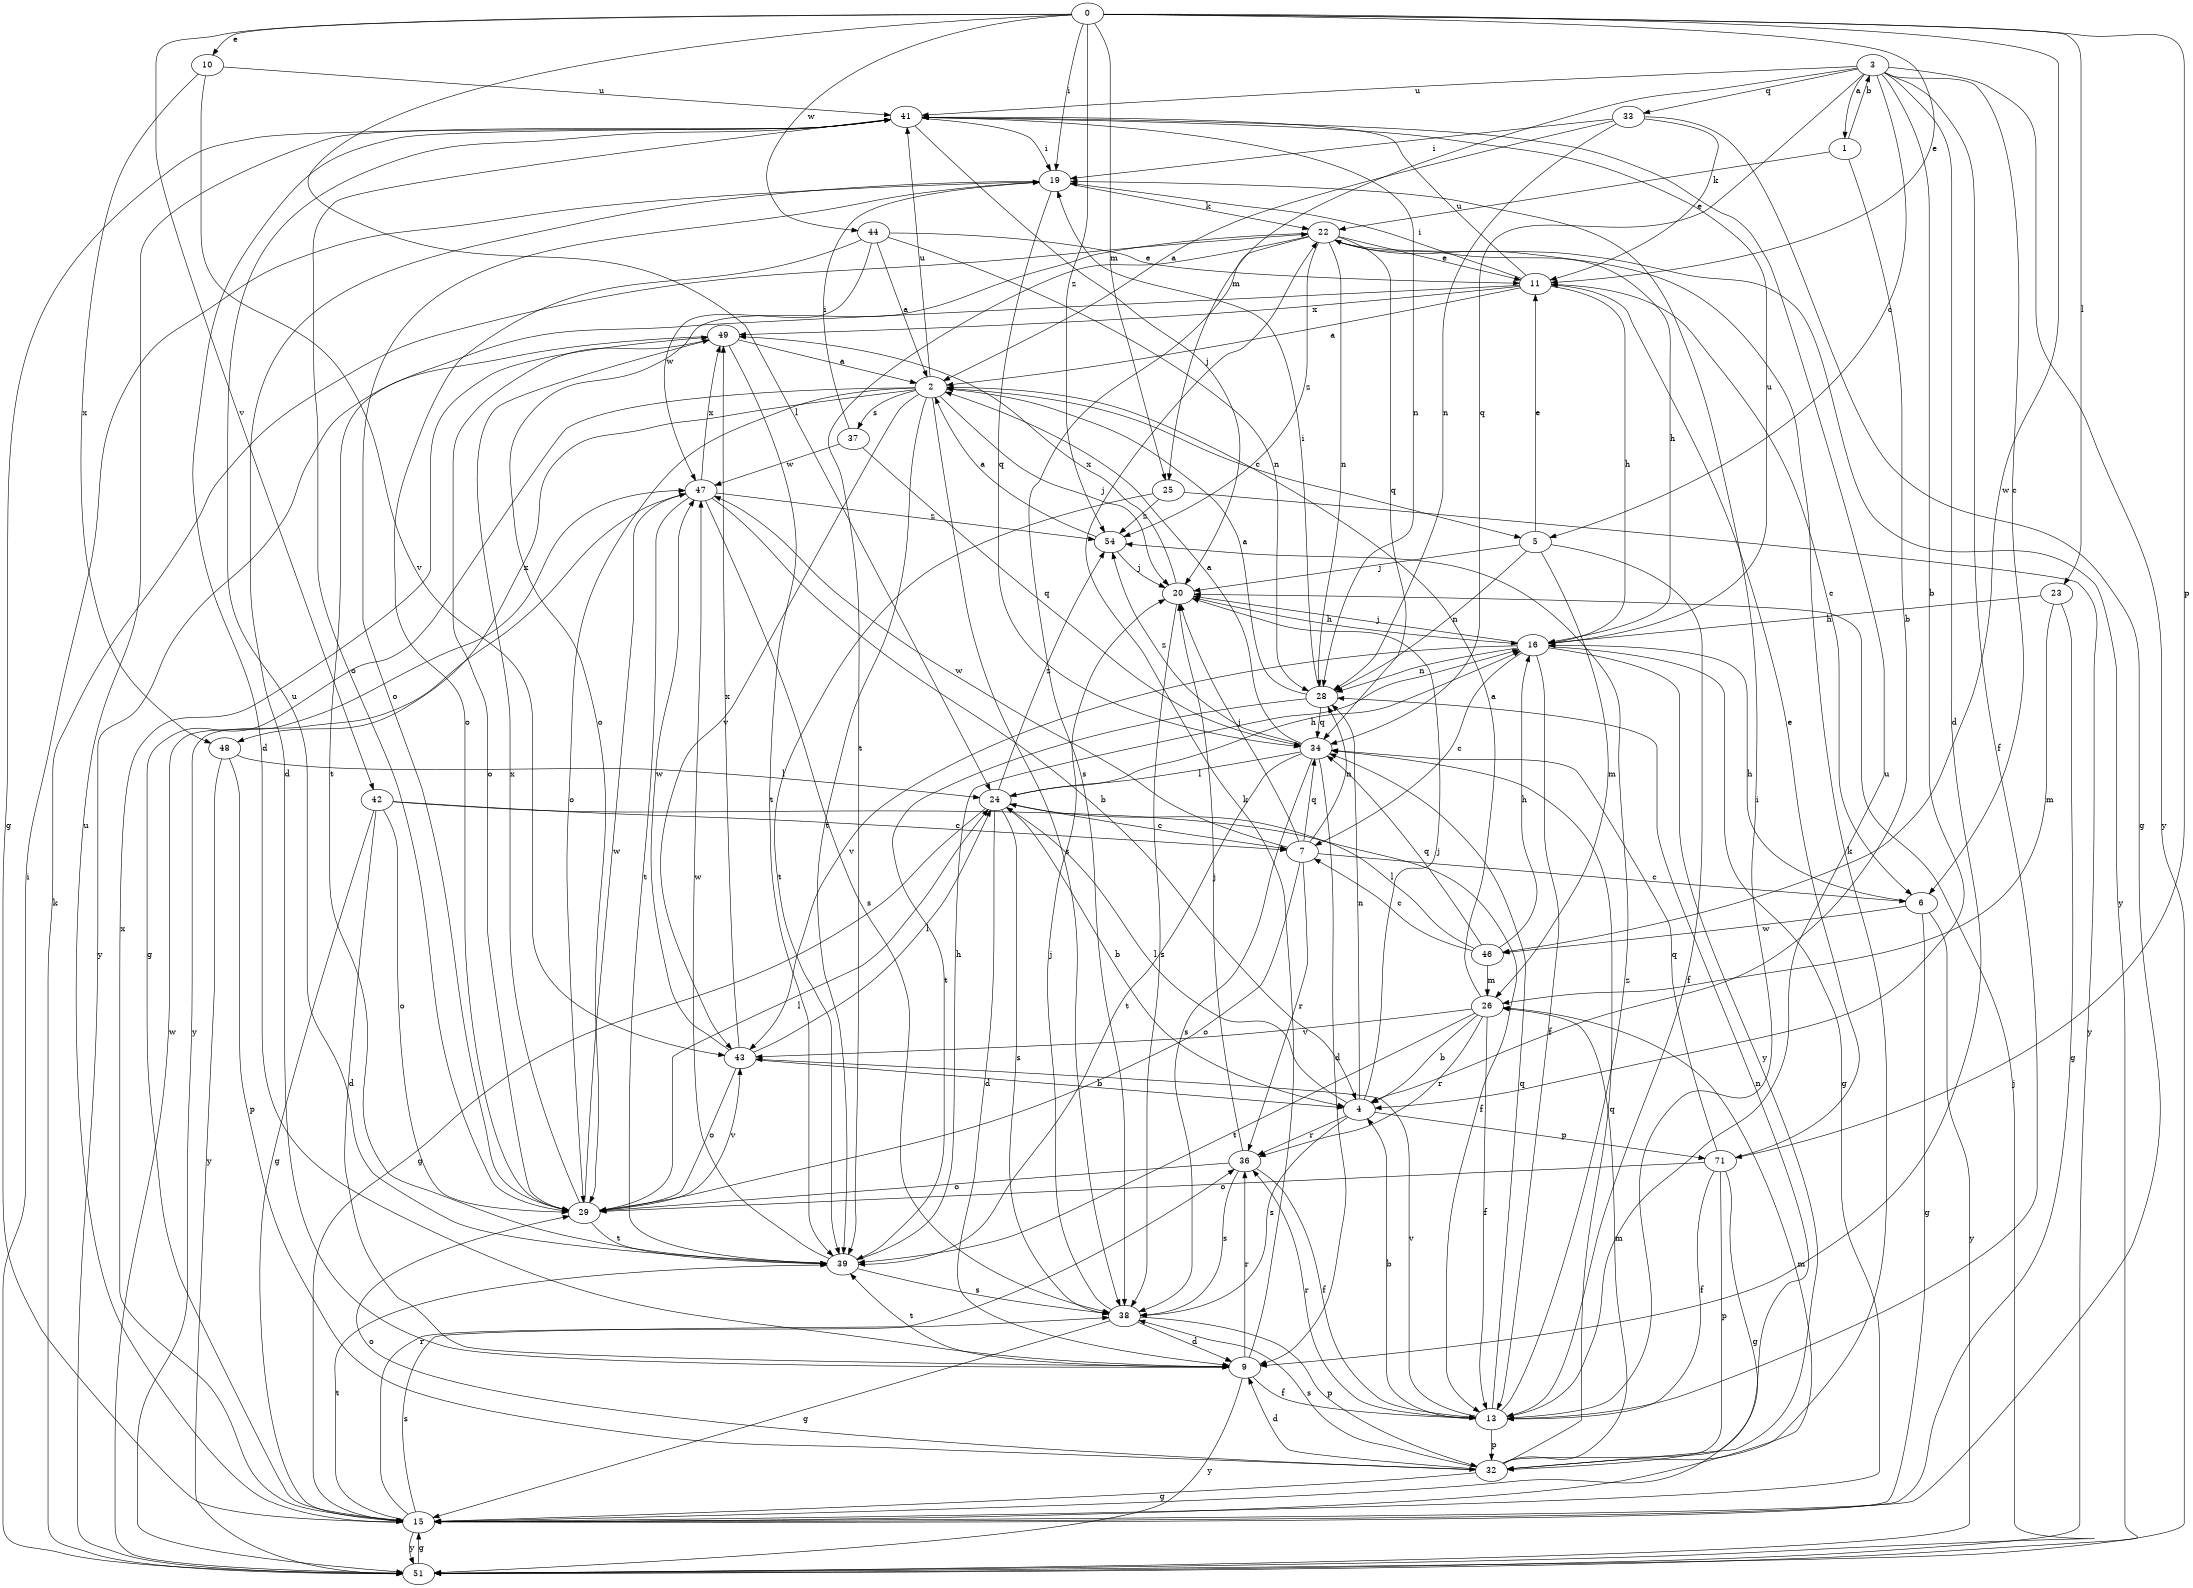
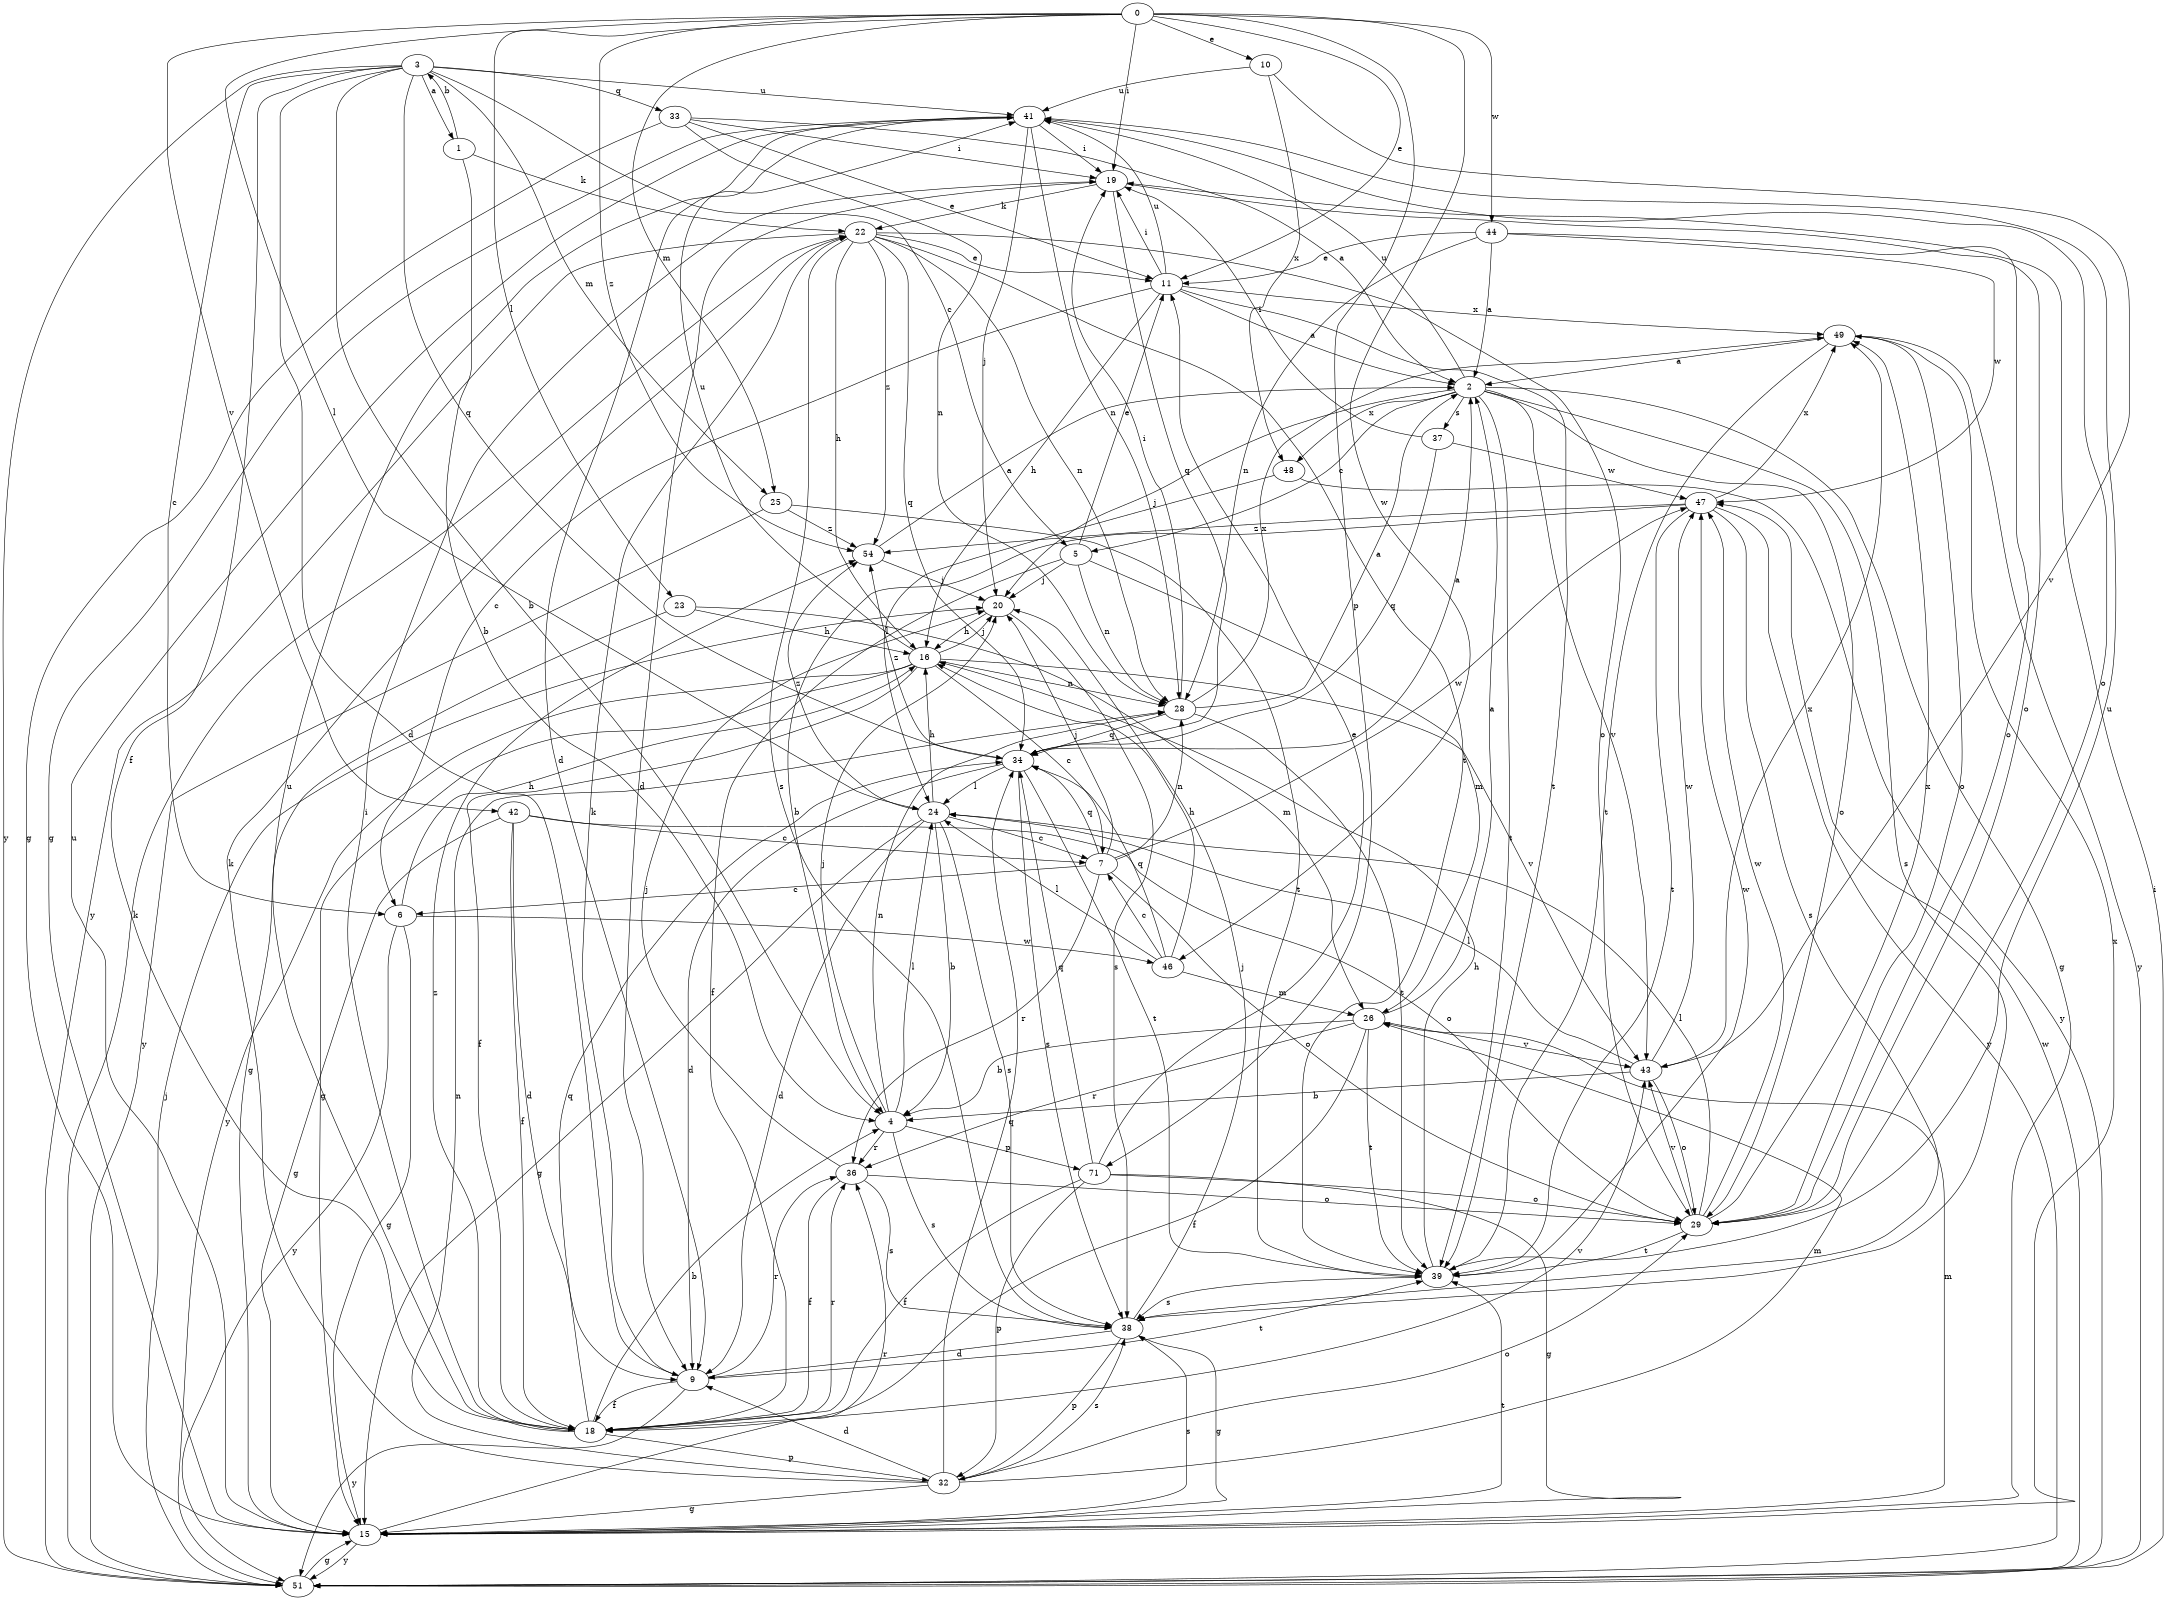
  strict digraph {
    0
    10
    11
    19
    23
    24
    25
    n8 [label=71]
    42
    44
    46
    54
    41
    43
    48
    2
    39
    6
    16
    49
    22
    29
    9
    34
    15
    26
    4
    38
    7
    51
-   13
+   13 [label=18]
    32
    28
    47
    20
    1
    3
    5
    33
    36
    37
    0 -> 10 [label=e]
    0 -> 11 [label=e]
    0 -> 19 [label=i]
    0 -> 23 [label=l]
    0 -> 24 [label=l]
    0 -> 25 [label=m]
    0 -> n8 [label=p]
    0 -> 42 [label=v]
    0 -> 44 [label=w]
    0 -> 46 [label=w]
    0 -> 54 [label=z]
    10 -> 41 [label=u]
    10 -> 43 [label=v]
    10 -> 48 [label=x]
    11 -> 19 [label=i]
    11 -> 41 [label=u]
    11 -> 2 [label=a]
    11 -> 39 [label=t]
    11 -> 6 [label=c]
    11 -> 16 [label=h]
    11 -> 49 [label=x]
    19 -> 22 [label=k]
    19 -> 29 [label=o]
    19 -> 9 [label=d]
    19 -> 34 [label=q]
    23 -> 16 [label=h]
    23 -> 15 [label=g]
    23 -> 26 [label=m]
    24 -> 54 [label=z]
    24 -> 16 [label=h]
    24 -> 9 [label=d]
    24 -> 15 [label=g]
    24 -> 4 [label=b]
    24 -> 38 [label=s]
    24 -> 7 [label=c]
    25 -> 54 [label=z]
    25 -> 39 [label=t]
    25 -> 51 [label=y]
    n8 -> 11 [label=e]
    n8 -> 29 [label=o]
    n8 -> 34 [label=q]
    n8 -> 15 [label=g]
    n8 -> 13 [label=f]
    n8 -> 32 [label=p]
    42 -> 29 [label=o]
    42 -> 9 [label=d]
    42 -> 15 [label=g]
    42 -> 7 [label=c]
    42 -> 13 [label=f]
    44 -> 11 [label=e]
    44 -> 2 [label=a]
    44 -> 29 [label=o]
    44 -> 28 [label=n]
    44 -> 47 [label=w]
    46 -> 24 [label=l]
    46 -> 16 [label=h]
    46 -> 34 [label=q]
    46 -> 26 [label=m]
    46 -> 7 [label=c]
    54 -> 2 [label=a]
    54 -> 20 [label=j]
    41 -> 19 [label=i]
    41 -> 29 [label=o]
    41 -> 9 [label=d]
    41 -> 15 [label=g]
    41 -> 28 [label=n]
    41 -> 20 [label=j]
    43 -> 24 [label=l]
    43 -> 49 [label=x]
    43 -> 29 [label=o]
    43 -> 4 [label=b]
    43 -> 47 [label=w]
    48 -> 24 [label=l]
    48 -> 51 [label=y]
-   48 -> 32 [label=p]
    2 -> 41 [label=u]
    2 -> 43 [label=v]
    2 -> 48 [label=x]
    2 -> 39 [label=t]
    2 -> 29 [label=o]
    2 -> 15 [label=g]
    2 -> 38 [label=s]
    2 -> 20 [label=j]
    2 -> 5 [label=c]
    2 -> 37 [label=s]
    39 -> 41 [label=u]
    39 -> 16 [label=h]
    39 -> 38 [label=s]
    39 -> 47 [label=w]
    6 -> 46 [label=w]
    6 -> 16 [label=h]
    6 -> 15 [label=g]
    6 -> 51 [label=y]
    16 -> 41 [label=u]
    16 -> 43 [label=v]
    16 -> 15 [label=g]
    16 -> 7 [label=c]
-   16 -> 32 [label=y]
+   16 -> 51 [label=y]
    16 -> 13 [label=f]
    16 -> 28 [label=n]
    16 -> 20 [label=j]
    49 -> 2 [label=a]
    49 -> 39 [label=t]
    49 -> 29 [label=o]
    49 -> 51 [label=y]
    22 -> 11 [label=e]
    22 -> 54 [label=z]
    22 -> 39 [label=t]
    22 -> 16 [label=h]
    22 -> 29 [label=o]
    22 -> 34 [label=q]
    22 -> 38 [label=s]
    22 -> 51 [label=y]
    22 -> 28 [label=n]
    29 -> 24 [label=l]
    29 -> 43 [label=v]
    29 -> 39 [label=t]
    29 -> 49 [label=x]
    29 -> 47 [label=w]
    9 -> 39 [label=t]
    9 -> 22 [label=k]
    9 -> 51 [label=y]
    9 -> 13 [label=f]
    9 -> 36 [label=r]
    34 -> 24 [label=l]
    34 -> 54 [label=z]
    34 -> 2 [label=a]
    34 -> 39 [label=t]
    34 -> 9 [label=d]
    34 -> 38 [label=s]
    15 -> 41 [label=u]
    15 -> 39 [label=t]
    15 -> 49 [label=x]
    15 -> 26 [label=m]
    15 -> 38 [label=s]
    15 -> 51 [label=y]
    15 -> 36 [label=r]
    26 -> 43 [label=v]
    26 -> 2 [label=a]
    26 -> 39 [label=t]
    26 -> 4 [label=b]
    26 -> 13 [label=f]
    26 -> 36 [label=r]
    4 -> 24 [label=l]
    4 -> n8 [label=p]
    4 -> 38 [label=s]
    4 -> 28 [label=n]
    4 -> 20 [label=j]
    4 -> 36 [label=r]
    38 -> 9 [label=d]
    38 -> 15 [label=g]
    38 -> 32 [label=p]
    38 -> 20 [label=j]
    7 -> 6 [label=c]
    7 -> 29 [label=o]
    7 -> 34 [label=q]
    7 -> 28 [label=n]
    7 -> 47 [label=w]
    7 -> 20 [label=j]
    7 -> 36 [label=r]
    51 -> 19 [label=i]
    51 -> 22 [label=k]
    51 -> 15 [label=g]
    51 -> 47 [label=w]
    51 -> 20 [label=j]
    13 -> 19 [label=i]
    13 -> 54 [label=z]
    13 -> 41 [label=u]
    13 -> 43 [label=v]
    13 -> 34 [label=q]
    13 -> 4 [label=b]
    13 -> 32 [label=p]
    13 -> 36 [label=r]
    32 -> 22 [label=k]
    32 -> 29 [label=o]
    32 -> 9 [label=d]
    32 -> 34 [label=q]
    32 -> 15 [label=g]
    32 -> 26 [label=m]
    32 -> 38 [label=s]
    32 -> 28 [label=n]
    28 -> 19 [label=i]
    28 -> 2 [label=a]
    28 -> 39 [label=t]
    28 -> 34 [label=q]
    47 -> 54 [label=z]
    47 -> 39 [label=t]
    47 -> 49 [label=x]
    47 -> 4 [label=b]
    47 -> 38 [label=s]
    47 -> 51 [label=y]
    20 -> 16 [label=h]
-   20 -> 49 [label=x]
+   28 -> 49 [label=x]
    20 -> 38 [label=s]
    1 -> 22 [label=k]
    1 -> 4 [label=b]
    1 -> 3 [label=b]
    3 -> 25 [label=m]
    3 -> 41 [label=u]
    3 -> 6 [label=c]
    3 -> 9 [label=d]
    3 -> 34 [label=q]
    3 -> 4 [label=b]
    3 -> 51 [label=y]
    3 -> 13 [label=f]
    3 -> 1 [label=a]
    3 -> 5 [label=c]
    3 -> 33 [label=q]
    5 -> 11 [label=e]
    5 -> 26 [label=m]
    5 -> 13 [label=f]
    5 -> 28 [label=n]
    5 -> 20 [label=j]
    33 -> 11 [label=e]
    33 -> 19 [label=i]
    33 -> 2 [label=a]
    33 -> 15 [label=g]
    33 -> 28 [label=n]
    36 -> 29 [label=o]
    36 -> 38 [label=s]
    36 -> 13 [label=f]
    36 -> 20 [label=j]
    37 -> 19 [label=i]
    37 -> 34 [label=q]
    37 -> 47 [label=w]
  }
